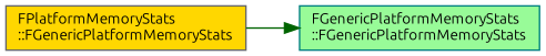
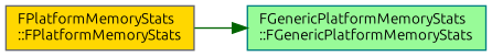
  digraph {
    rankdir=RL
    fontname=Ubuntu
    node [fontname=Ubuntu fontsize=10 shape=box style=filled]
    n1 [color=teal fillcolor=palegreen fontcolor=black height=0.2 label="FGenericPlatformMemoryStats\l::FGenericPlatformMemoryStats" width=0.4]
-   n2 [color=gray40 fillcolor=gold height=0.2 label="FPlatformMemoryStats\l::FGenericPlatformMemoryStats" width=0.4]
+   n2 [color=gray40 fillcolor=gold height=0.2 label="FPlatformMemoryStats\l::FPlatformMemoryStats" width=0.4]
    n1 -> n2 [color=darkgreen dir=back fontname=Ubuntu fontsize=10 labelfontname=Helvetica labelfontsize=10 style=solid]
  }
